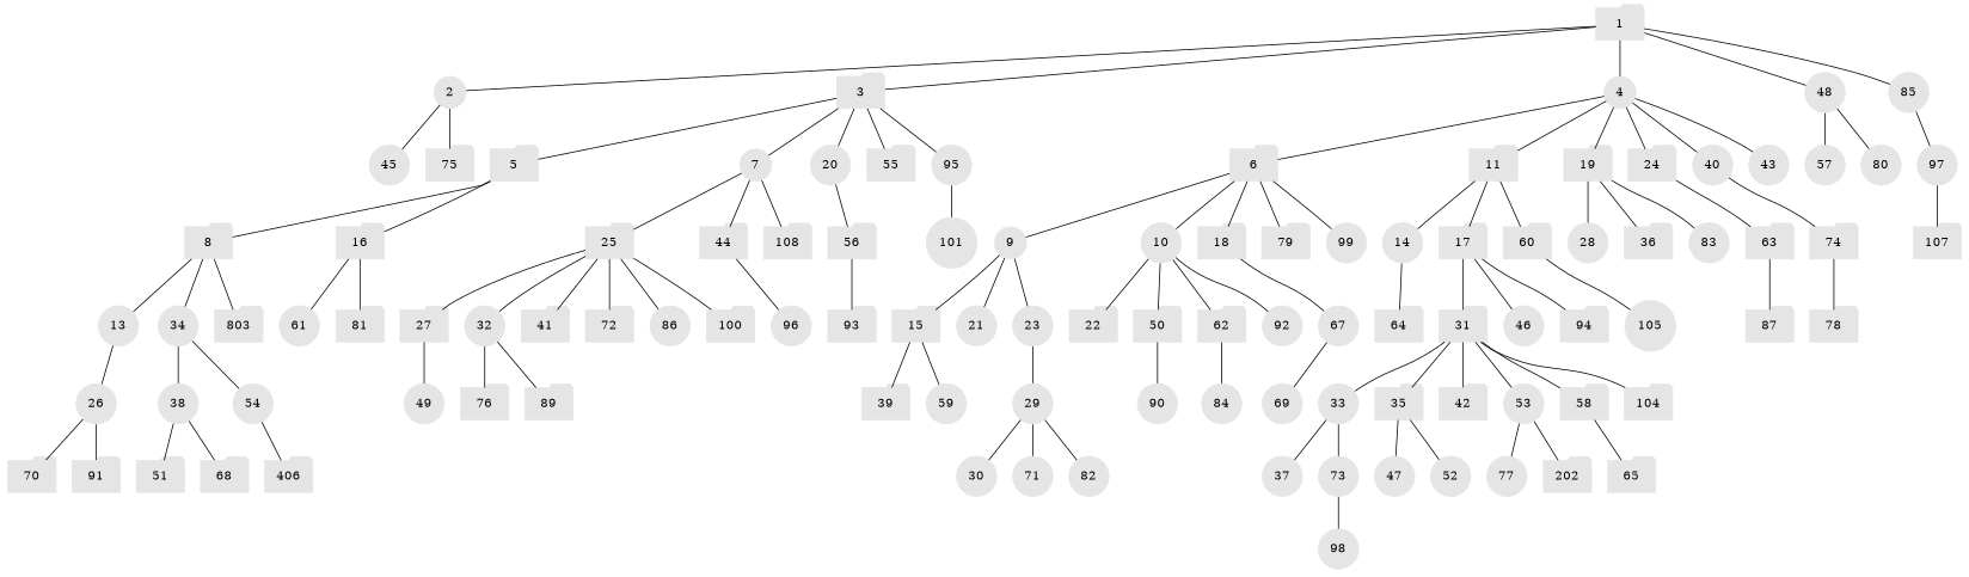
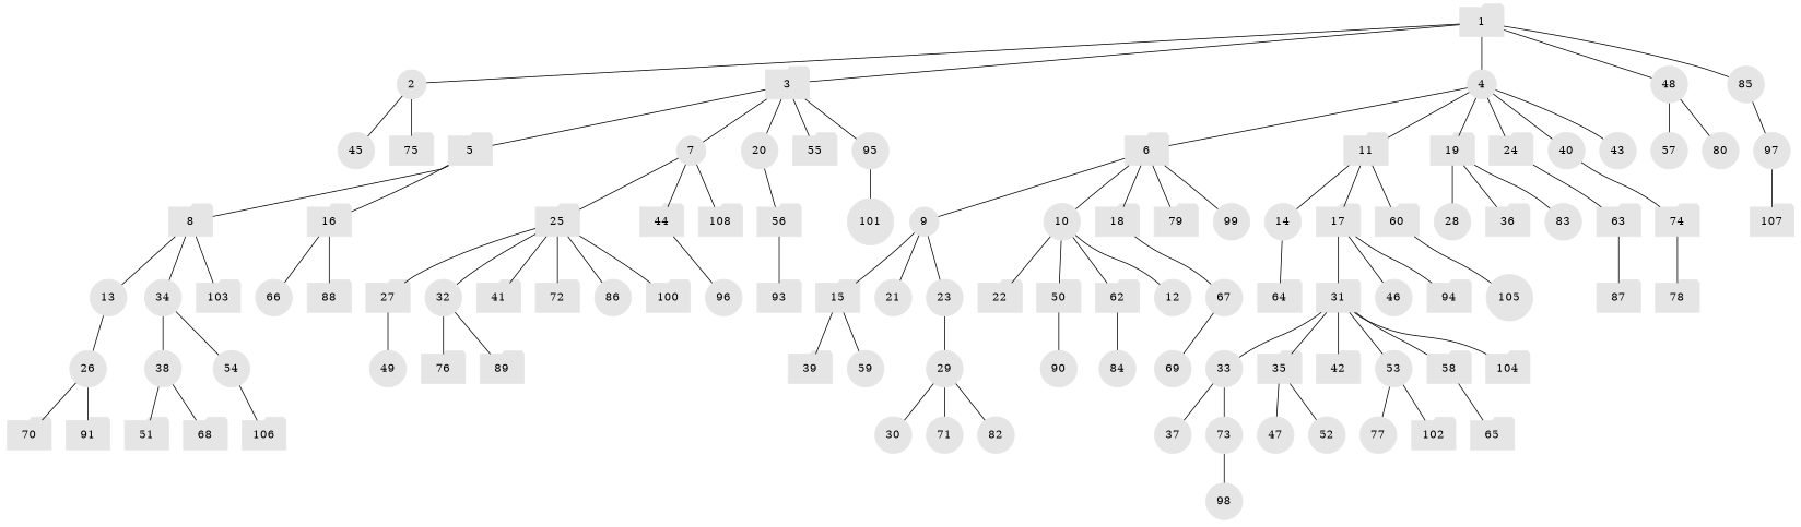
  graph {
    node [color=gray90 shape=folder style=filled]
    2 [shape=circle]
    1
    3
    4 [shape=circle]
    48 [shape=circle]
    85 [shape=circle]
    45 [shape=circle]
    75
    5
    7 [shape=circle]
    20 [shape=circle]
    55
    95 [shape=circle]
    6
    11
    19
    24
    40 [shape=circle]
    43 [shape=circle]
    57 [shape=circle]
    80 [shape=circle]
    97 [shape=circle]
    8
    16
    25
    44
    108
    56
    101 [shape=circle]
    9 [shape=circle]
    10 [shape=circle]
    18
    79
    99 [shape=circle]
    14 [shape=circle]
    17
    60
    28 [shape=circle]
    36
    83 [shape=circle]
    63
    74
    13 [shape=circle]
    34 [shape=circle]
-   103 [label=803]
-   61 [shape=circle]
-   81
+   103
+   61 [shape=circle label=66]
+   81 [label=88]
    15
    21 [shape=circle]
    23 [shape=circle]
    22
    50
    62
-   92 [shape=circle]
+   92 [shape=circle label=12]
    67 [shape=circle]
    27
    32 [shape=circle]
    41
    72
    86 [shape=circle]
    100
    96 [shape=circle]
    26 [shape=circle]
    38 [shape=circle]
    54 [shape=circle]
    39
    59 [shape=circle]
    29 [shape=circle]
    90 [shape=circle]
    84 [shape=circle]
    64
    31
    46 [shape=circle]
    94
    105 [shape=circle]
    70
    91
    33 [shape=circle]
    35
    42
    53 [shape=circle]
    58
    104
    69 [shape=circle]
    93
    30 [shape=circle]
    71 [shape=circle]
    82 [shape=circle]
    87
    49 [shape=circle]
    76
    89
    37 [shape=circle]
    73 [shape=circle]
    47 [shape=circle]
    52 [shape=circle]
    77 [shape=circle]
-   102 [label=202]
+   102
    65
    98 [shape=circle]
    51
    68
-   106 [label=406]
+   106
    78
    107
    2 -- 45
    2 -- 75
    1 -- 2
    1 -- 3
    1 -- 4
    1 -- 48
    1 -- 85
    3 -- 5
    3 -- 7
    3 -- 20
    3 -- 55
    3 -- 95
    4 -- 6
    4 -- 11
    4 -- 19
    4 -- 24
    4 -- 40
    4 -- 43
    48 -- 57
    48 -- 80
    85 -- 97
    5 -- 8
    5 -- 16
    7 -- 25
    7 -- 44
    7 -- 108
    20 -- 56
    95 -- 101
    6 -- 9
    6 -- 10
    6 -- 18
    6 -- 79
    6 -- 99
    11 -- 14
    11 -- 17
    11 -- 60
    19 -- 28
    19 -- 36
    19 -- 83
    24 -- 63
    40 -- 74
    97 -- 107
    8 -- 13
    8 -- 34
    8 -- 103
    16 -- 61
    16 -- 81
    25 -- 27
    25 -- 32
    25 -- 41
    25 -- 72
    25 -- 86
    25 -- 100
    44 -- 96
    56 -- 93
    9 -- 15
    9 -- 21
    9 -- 23
    10 -- 22
    10 -- 50
    10 -- 62
    10 -- 92
    18 -- 67
    14 -- 64
    17 -- 31
    17 -- 46
    17 -- 94
    60 -- 105
    63 -- 87
    74 -- 78
    13 -- 26
    34 -- 38
    34 -- 54
    15 -- 39
    15 -- 59
    23 -- 29
    50 -- 90
    62 -- 84
    67 -- 69
    27 -- 49
    32 -- 76
    32 -- 89
    26 -- 70
    26 -- 91
    38 -- 51
    38 -- 68
    54 -- 106
    29 -- 30
    29 -- 71
    29 -- 82
    31 -- 33
    31 -- 35
    31 -- 42
    31 -- 53
    31 -- 58
    31 -- 104
    33 -- 37
    33 -- 73
    35 -- 47
    35 -- 52
    53 -- 77
    53 -- 102
    58 -- 65
    73 -- 98
  }
